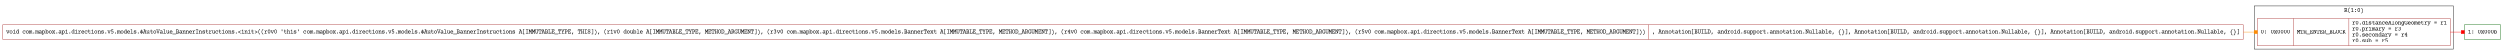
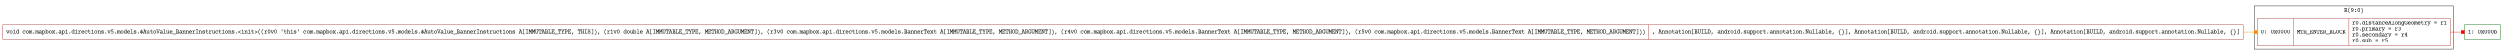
  digraph {
    rankdir=LR
    fontname="Courier Prime"
    node [color=brown shape=record fontname="Courier Prime"]
    edge [arrowhead=box fontname="Courier Prime"]
    n1 [label="{0\:\ 0x0000|MTH_ENTER_BLOCK\l|r0.distanceAlongGeometry = r1\lr0.primary = r3\lr0.secondary = r4\lr0.sub = r5\l}"]
    n2 [color=darkgreen label="{1\:\ 0x000b}"]
    n3 [label="{void com.mapbox.api.directions.v5.models.$AutoValue_BannerInstructions.\<init\>((r0v0 'this' com.mapbox.api.directions.v5.models.$AutoValue_BannerInstructions A[IMMUTABLE_TYPE, THIS]), (r1v0 double A[IMMUTABLE_TYPE, METHOD_ARGUMENT]), (r3v0 com.mapbox.api.directions.v5.models.BannerText A[IMMUTABLE_TYPE, METHOD_ARGUMENT]), (r4v0 com.mapbox.api.directions.v5.models.BannerText A[IMMUTABLE_TYPE, METHOD_ARGUMENT]), (r5v0 com.mapbox.api.directions.v5.models.BannerText A[IMMUTABLE_TYPE, METHOD_ARGUMENT]))  | , Annotation[BUILD, android.support.annotation.Nullable, \{\}], Annotation[BUILD, android.support.annotation.Nullable, \{\}], Annotation[BUILD, android.support.annotation.Nullable, \{\}]\l}"]
    subgraph cluster_1 {
-     label="R(1:0)"
+     label="R(9:0)"
      n1
    }
    n1 -> n2 [color=red]
    n3 -> n1 [color=darkorange]
  }
